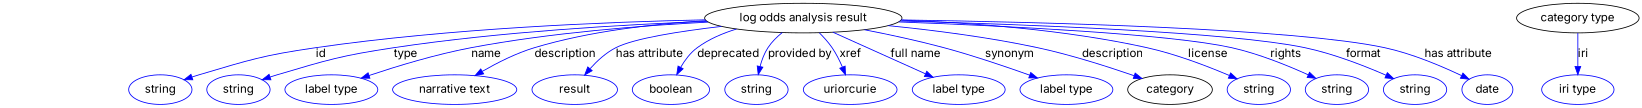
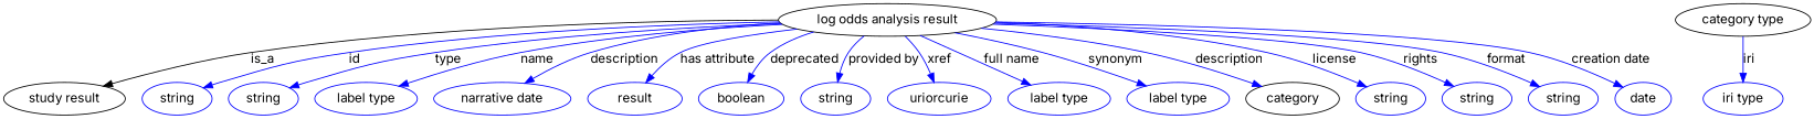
  digraph {
    fontname=Inter
    node [fontname=Inter color=blue]
    edge [fontname=Inter color=blue style=solid]
    n1 [height=0.5 label="log odds analysis result" width=3.34 color=""]
+   "study result" [height=0.5 width=1.8596 color=""]
    n3 [height=0.5 label=string width=1.0652]
    n4 [height=0.5 label=string width=1.0652]
    n5 [height=0.5 label="label type" width=1.5707]
-   n6 [height=0.5 label="narrative text" width=2.0943]
+   n6 [height=0.5 label="narrative date" width=2.0943]
    n7 [height=0.5 label=result width=1.4443]
    n8 [height=0.5 label=boolean width=1.2999]
    n9 [height=0.5 label=string width=1.0652]
    n10 [height=0.5 label=uriorcurie width=1.5887]
    n11 [height=0.5 label="label type" width=1.5707]
    n12 [height=0.5 label="label type" width=1.5707]
    category [height=0.5 width=1.4263 color=""]
    n14 [height=0.5 label=string width=1.0652]
    n15 [height=0.5 label=string width=1.0652]
    n16 [height=0.5 label=string width=1.0652]
    n17 [height=0.5 label=date width=0.86659]
    n18 [height=0.5 label="iri type" width=1.2277]
    n19 [color=black height=0.5 label="category type" width=2.0762]
+   n1 -> "study result" [label=is_a color="" style=""]
    n1 -> n3 [label=id]
    n1 -> n4 [label=type]
    n1 -> n5 [label=name]
    n1 -> n6 [label=description]
    n1 -> n7 [label="has attribute"]
    n1 -> n8 [label=deprecated]
    n1 -> n9 [label="provided by"]
    n1 -> n10 [label=xref]
    n1 -> n11 [label="full name"]
    n1 -> n12 [label=synonym]
    n1 -> category [label=description]
    n1 -> n14 [label=license]
    n1 -> n15 [label=rights]
    n1 -> n16 [label=format]
-   n1 -> n17 [label="has attribute"]
+   n1 -> n17 [label="creation date"]
    n19 -> n18 [label=iri]
  }
